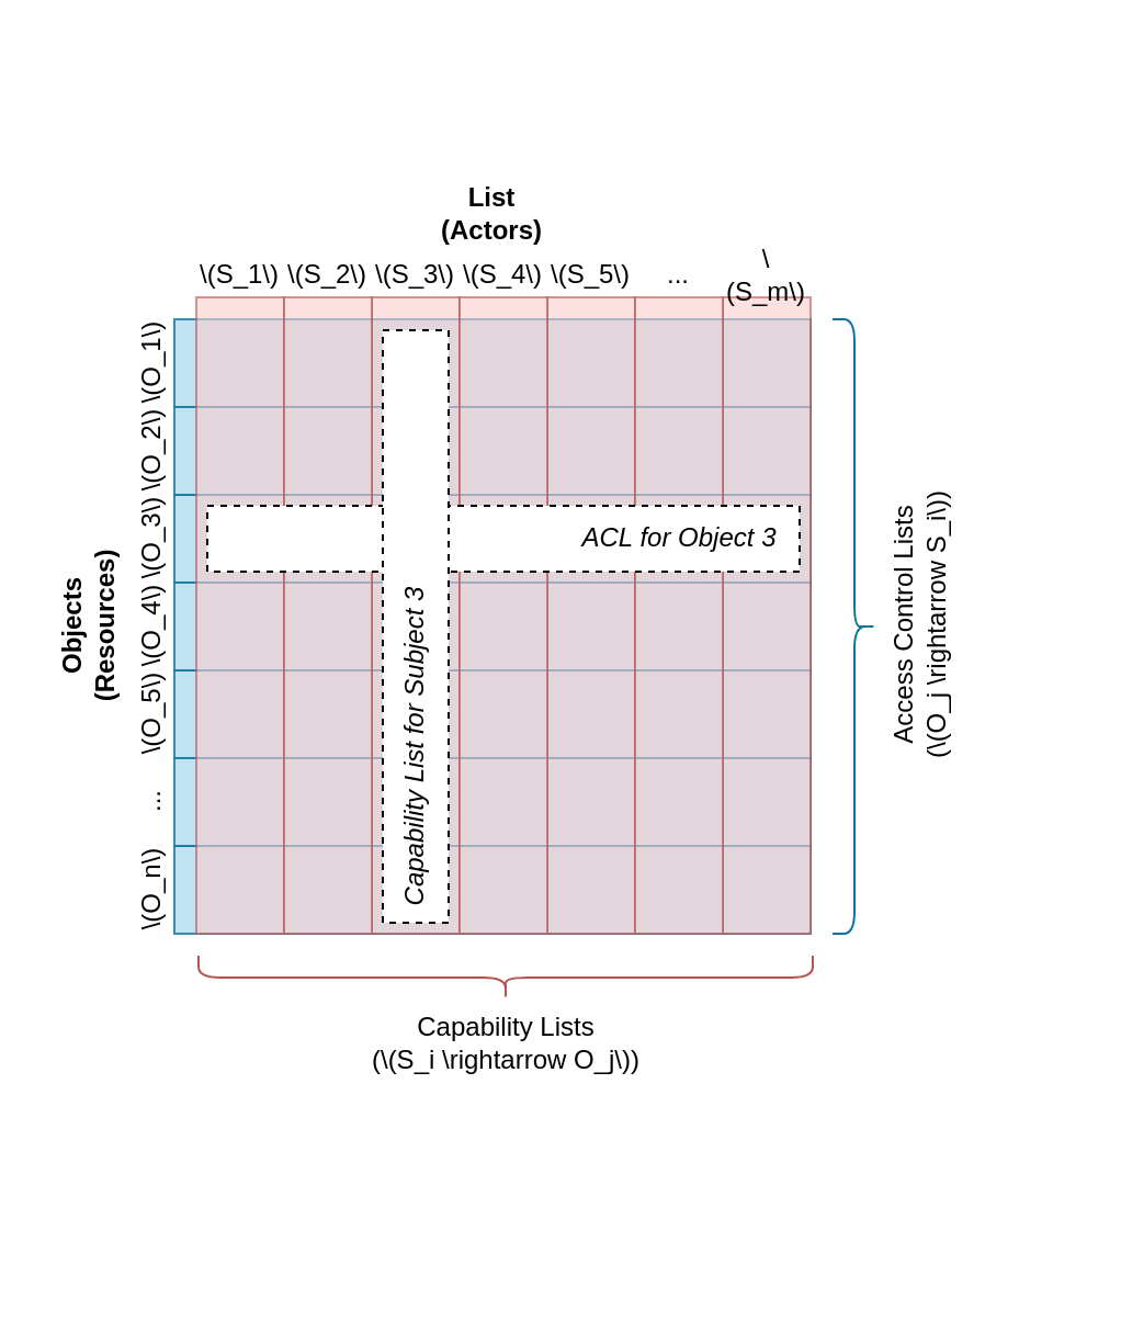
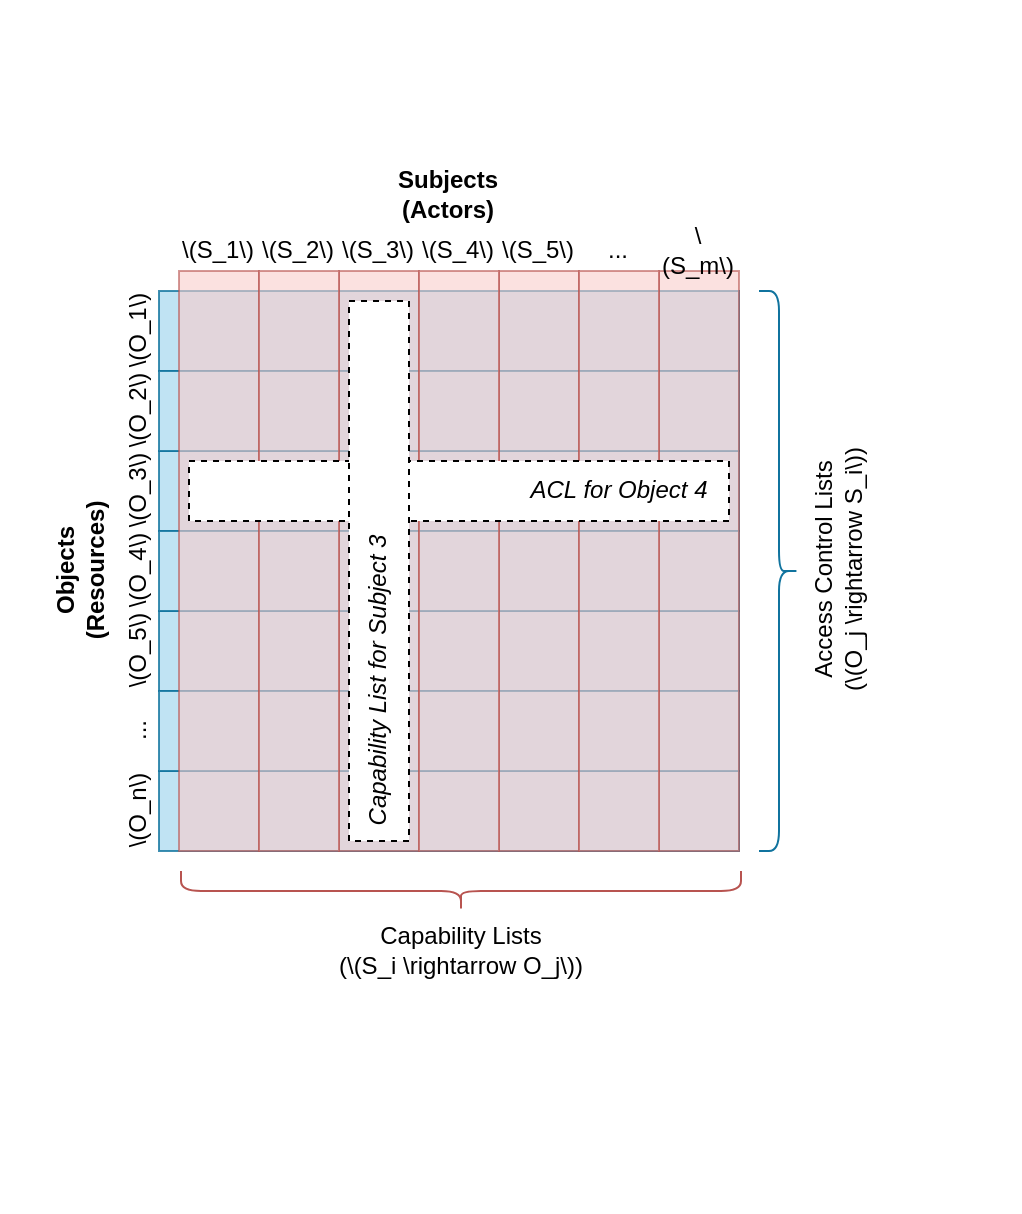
  <mxCell id="0" />
  <mxCell id="1" parent="0" />
  <mxCell id="2" value="" style="rounded=0;whiteSpace=wrap;html=1;rotation=90;fillColor=#b1ddf0;strokeColor=#10739e;allowArrows=0;opacity=80;" vertex="1" parent="1"><mxGeometry x="204" y="20" width="40" height="290" as="geometry" /></mxCell>
  <mxCell id="3" value="" style="rounded=0;whiteSpace=wrap;html=1;rotation=90;fillColor=#b1ddf0;strokeColor=#10739e;allowArrows=0;opacity=80;" vertex="1" parent="1"><mxGeometry x="204" y="100" width="40" height="290" as="geometry" /></mxCell>
  <mxCell id="4" value="" style="rounded=0;whiteSpace=wrap;html=1;rotation=90;fillColor=#b1ddf0;strokeColor=#10739e;allowArrows=0;opacity=80;" vertex="1" parent="1"><mxGeometry x="204" y="60" width="40" height="290" as="geometry" /></mxCell>
  <mxCell id="5" value="" style="rounded=0;whiteSpace=wrap;html=1;rotation=90;fillColor=#b1ddf0;strokeColor=#10739e;allowArrows=0;opacity=80;" vertex="1" parent="1"><mxGeometry x="204" y="180" width="40" height="290" as="geometry" /></mxCell>
  <mxCell id="6" value="" style="rounded=0;whiteSpace=wrap;html=1;rotation=90;fillColor=#b1ddf0;strokeColor=#10739e;allowArrows=0;opacity=80;" vertex="1" parent="1"><mxGeometry x="204" y="260" width="40" height="290" as="geometry" /></mxCell>
  <mxCell id="7" value="" style="rounded=0;whiteSpace=wrap;html=1;rotation=90;fillColor=#b1ddf0;strokeColor=#10739e;allowArrows=0;opacity=80;" vertex="1" parent="1"><mxGeometry x="204" y="220" width="40" height="290" as="geometry" /></mxCell>
  <mxCell id="8" value="" style="rounded=0;whiteSpace=wrap;html=1;rotation=90;fillColor=#b1ddf0;strokeColor=#10739e;allowArrows=0;opacity=80;" vertex="1" parent="1"><mxGeometry x="204" y="140" width="40" height="290" as="geometry" /></mxCell>
  <mxCell id="9" value="" style="rounded=0;whiteSpace=wrap;html=1;fillColor=#f8cecc;strokeColor=#b85450;opacity=60;allowArrows=0;" vertex="1" parent="1"><mxGeometry x="89" y="135" width="40" height="290" as="geometry" /></mxCell>
  <mxCell id="10" value="" style="rounded=0;whiteSpace=wrap;html=1;fillColor=#f8cecc;strokeColor=#b85450;opacity=60;allowArrows=0;" vertex="1" parent="1"><mxGeometry x="169" y="135" width="40" height="290" as="geometry" /></mxCell>
  <mxCell id="11" value="" style="rounded=0;whiteSpace=wrap;html=1;fillColor=#f8cecc;strokeColor=#b85450;opacity=60;allowArrows=0;" vertex="1" parent="1"><mxGeometry x="129" y="135" width="40" height="290" as="geometry" /></mxCell>
  <mxCell id="12" value="" style="rounded=0;whiteSpace=wrap;html=1;fillColor=#f8cecc;strokeColor=#b85450;opacity=60;allowArrows=0;" vertex="1" parent="1"><mxGeometry x="249" y="135" width="40" height="290" as="geometry" /></mxCell>
  <mxCell id="13" value="" style="rounded=0;whiteSpace=wrap;html=1;fillColor=#f8cecc;strokeColor=#b85450;opacity=60;allowArrows=0;" vertex="1" parent="1"><mxGeometry x="329" y="135" width="40" height="290" as="geometry" /></mxCell>
  <mxCell id="14" value="" style="rounded=0;whiteSpace=wrap;html=1;fillColor=#f8cecc;strokeColor=#b85450;opacity=60;allowArrows=0;" vertex="1" parent="1"><mxGeometry x="289" y="135" width="40" height="290" as="geometry" /></mxCell>
  <mxCell id="15" value="" style="rounded=0;whiteSpace=wrap;html=1;fillColor=#f8cecc;strokeColor=#b85450;opacity=60;allowArrows=0;" vertex="1" parent="1"><mxGeometry x="209" y="135" width="40" height="290" as="geometry" /></mxCell>
  <mxCell id="16" value="\(S_1\)" style="text;html=1;strokeColor=none;fillColor=none;align=center;verticalAlign=middle;whiteSpace=wrap;rounded=0;opacity=50;allowArrows=0;" vertex="1" parent="1"><mxGeometry x="89" y="115" width="40" height="20" as="geometry" /></mxCell>
  <mxCell id="17" value="\(S_2\)" style="text;html=1;strokeColor=none;fillColor=none;align=center;verticalAlign=middle;whiteSpace=wrap;rounded=0;opacity=50;allowArrows=0;" vertex="1" parent="1"><mxGeometry x="129" y="115" width="40" height="20" as="geometry" /></mxCell>
  <mxCell id="18" value="\(S_3\)" style="text;html=1;strokeColor=none;fillColor=none;align=center;verticalAlign=middle;whiteSpace=wrap;rounded=0;opacity=50;allowArrows=0;" vertex="1" parent="1"><mxGeometry x="169" y="115" width="40" height="20" as="geometry" /></mxCell>
  <mxCell id="19" value="\(S_4\)" style="text;html=1;strokeColor=none;fillColor=none;align=center;verticalAlign=middle;whiteSpace=wrap;rounded=0;opacity=50;allowArrows=0;" vertex="1" parent="1"><mxGeometry x="209" y="115" width="40" height="20" as="geometry" /></mxCell>
  <mxCell id="20" value="\(S_5\)" style="text;html=1;strokeColor=none;fillColor=none;align=center;verticalAlign=middle;whiteSpace=wrap;rounded=0;opacity=50;allowArrows=0;" vertex="1" parent="1"><mxGeometry x="249" y="115" width="40" height="20" as="geometry" /></mxCell>
  <mxCell id="21" value="\(S_m\)" style="text;html=1;strokeColor=none;fillColor=none;align=center;verticalAlign=middle;whiteSpace=wrap;rounded=0;opacity=50;allowArrows=0;" vertex="1" parent="1"><mxGeometry x="329" y="115" width="40" height="20" as="geometry" /></mxCell>
  <mxCell id="22" value="..." style="text;html=1;strokeColor=none;fillColor=none;align=center;verticalAlign=middle;whiteSpace=wrap;rounded=0;opacity=50;allowArrows=0;" vertex="1" parent="1"><mxGeometry x="289" y="115" width="40" height="20" as="geometry" /></mxCell>
  <mxCell id="23" value="\(O_1\)" style="text;html=1;strokeColor=none;fillColor=none;align=center;verticalAlign=middle;whiteSpace=wrap;rounded=0;opacity=50;rotation=-90;allowArrows=0;" vertex="1" parent="1"><mxGeometry x="49" y="155" width="40" height="20" as="geometry" /></mxCell>
  <mxCell id="24" value="\(O_2\)" style="text;html=1;strokeColor=none;fillColor=none;align=center;verticalAlign=middle;whiteSpace=wrap;rounded=0;opacity=50;rotation=-90;allowArrows=0;" vertex="1" parent="1"><mxGeometry x="49" y="195" width="40" height="20" as="geometry" /></mxCell>
  <mxCell id="25" value="\(O_3\)" style="text;html=1;strokeColor=none;fillColor=none;align=center;verticalAlign=middle;whiteSpace=wrap;rounded=0;opacity=50;rotation=-90;allowArrows=0;" vertex="1" parent="1"><mxGeometry x="49" y="235" width="40" height="20" as="geometry" /></mxCell>
  <mxCell id="26" value="\(O_4\)" style="text;html=1;strokeColor=none;fillColor=none;align=center;verticalAlign=middle;whiteSpace=wrap;rounded=0;opacity=50;rotation=-90;allowArrows=0;" vertex="1" parent="1"><mxGeometry x="49" y="275" width="40" height="20" as="geometry" /></mxCell>
  <mxCell id="27" value="\(O_5\)" style="text;html=1;strokeColor=none;fillColor=none;align=center;verticalAlign=middle;whiteSpace=wrap;rounded=0;opacity=50;rotation=-90;allowArrows=0;" vertex="1" parent="1"><mxGeometry x="49" y="315" width="40" height="20" as="geometry" /></mxCell>
  <mxCell id="28" value="\(O_n\)" style="text;html=1;strokeColor=none;fillColor=none;align=center;verticalAlign=middle;whiteSpace=wrap;rounded=0;opacity=50;rotation=-90;allowArrows=0;" vertex="1" parent="1"><mxGeometry x="49" y="395" width="40" height="20" as="geometry" /></mxCell>
  <mxCell id="29" value="..." style="text;html=1;strokeColor=none;fillColor=none;align=center;verticalAlign=middle;whiteSpace=wrap;rounded=0;opacity=50;rotation=-90;allowArrows=0;" vertex="1" parent="1"><mxGeometry x="49" y="355" width="40" height="20" as="geometry" /></mxCell>
  <mxCell id="30" value="" style="shape=curlyBracket;whiteSpace=wrap;html=1;rounded=1;fillColor=#f8cecc;strokeColor=#b85450;rotation=-90;allowArrows=0;" vertex="1" parent="1"><mxGeometry x="220" y="305" width="20" height="280" as="geometry" /></mxCell>
  <mxCell id="31" value="Capability Lists&lt;br&gt;(\(S_i \rightarrow O_j\))" style="text;html=1;align=center;verticalAlign=middle;resizable=0;points=[];autosize=1;strokeColor=none;allowArrows=0;" vertex="1" parent="1"><mxGeometry x="160" y="460" width="140" height="30" as="geometry" /></mxCell>
  <mxCell id="32" value="" style="shape=curlyBracket;whiteSpace=wrap;html=1;rounded=1;fillColor=#b1ddf0;strokeColor=#10739e;rotation=-180;allowArrows=0;" vertex="1" parent="1"><mxGeometry x="379" y="145" width="20" height="280" as="geometry" /></mxCell>
  <mxCell id="33" value="Access Control Lists&lt;br&gt;(\(O_j \rightarrow S_i\))" style="text;html=1;align=center;verticalAlign=middle;resizable=0;points=[];autosize=1;strokeColor=none;rotation=-90;allowArrows=0;" vertex="1" parent="1"><mxGeometry x="349" y="270" width="140" height="30" as="geometry" /></mxCell>
  <mxCell id="34" value="" style="rounded=0;whiteSpace=wrap;html=1;dashed=1;" vertex="1" parent="1"><mxGeometry x="94" y="230" width="270" height="30" as="geometry" /></mxCell>
  <mxCell id="35" value="" style="rounded=0;whiteSpace=wrap;html=1;dashed=1;rotation=-90;" vertex="1" parent="1"><mxGeometry x="54" y="270" width="270" height="30" as="geometry" /></mxCell>
- <mxCell id="36" value="ACL for Object 3" style="text;html=1;strokeColor=none;fillColor=none;align=center;verticalAlign=middle;whiteSpace=wrap;rounded=0;dashed=1;fontStyle=2" vertex="1" parent="1"><mxGeometry x="259.5" y="235" width="99" height="20" as="geometry" /></mxCell>
+ <mxCell id="36" value="ACL for Object 4" style="text;html=1;strokeColor=none;fillColor=none;align=center;verticalAlign=middle;whiteSpace=wrap;rounded=0;dashed=1;fontStyle=2" vertex="1" parent="1"><mxGeometry x="259.5" y="235" width="99" height="20" as="geometry" /></mxCell>
  <mxCell id="37" value="Capability List for Subject 3" style="text;html=1;strokeColor=none;fillColor=none;align=center;verticalAlign=middle;whiteSpace=wrap;rounded=0;dashed=1;rotation=-90;fontStyle=2" vertex="1" parent="1"><mxGeometry x="114.25" y="330" width="149.5" height="20" as="geometry" /></mxCell>
- <mxCell id="38" value="&lt;b&gt;List (Actors)&lt;/b&gt;" style="text;html=1;strokeColor=none;fillColor=none;align=center;verticalAlign=middle;whiteSpace=wrap;rounded=0;dashed=1;" vertex="1" parent="1"><mxGeometry x="204" y="87" width="40" height="20" as="geometry" /></mxCell>
+ <mxCell id="38" value="&lt;b&gt;Subjects (Actors)&lt;/b&gt;" style="text;html=1;strokeColor=none;fillColor=none;align=center;verticalAlign=middle;whiteSpace=wrap;rounded=0;dashed=1;" vertex="1" parent="1"><mxGeometry x="204" y="87" width="40" height="20" as="geometry" /></mxCell>
  <mxCell id="39" value="&lt;b&gt;Objects (Resources)&lt;/b&gt;" style="text;html=1;strokeColor=none;fillColor=none;align=center;verticalAlign=middle;whiteSpace=wrap;rounded=0;dashed=1;rotation=-90;" vertex="1" parent="1"><mxGeometry x="20" y="275" width="40" height="20" as="geometry" /></mxCell>
